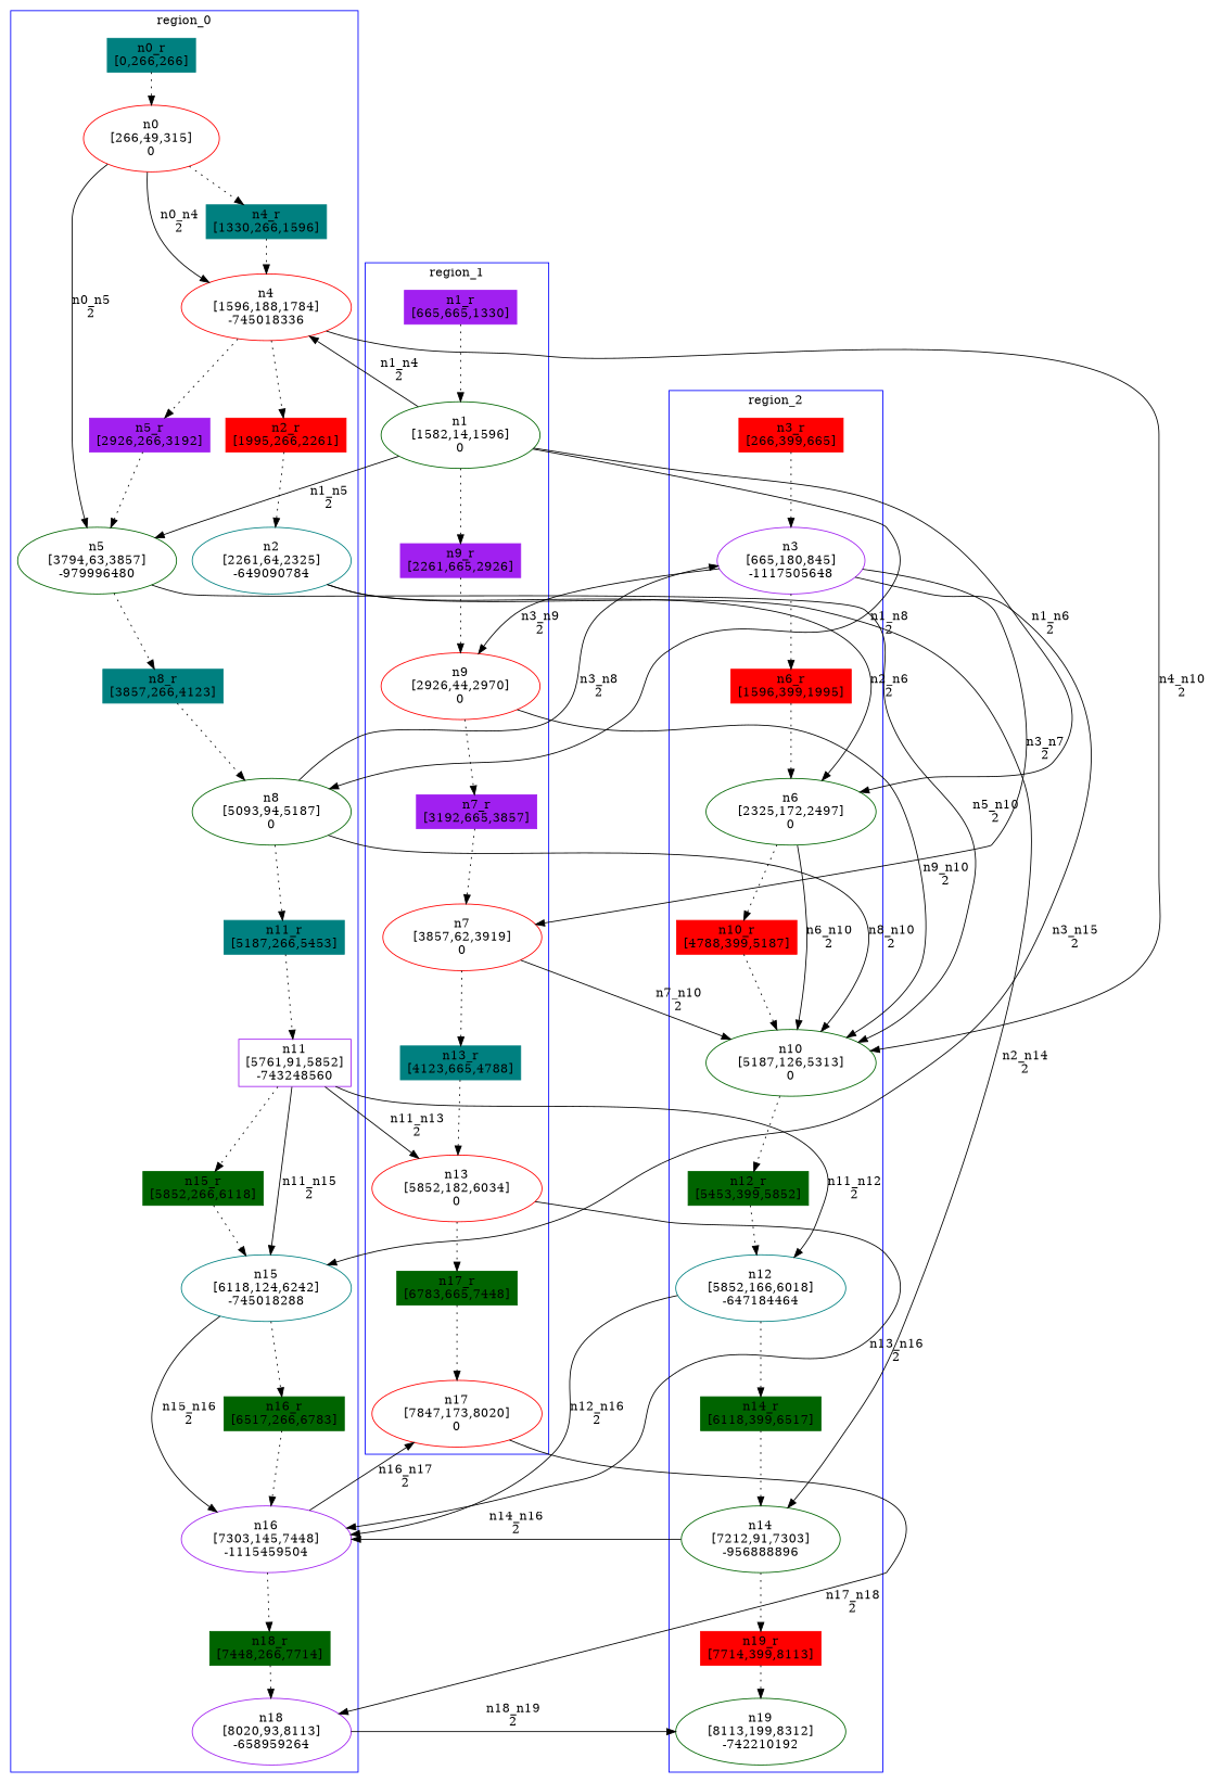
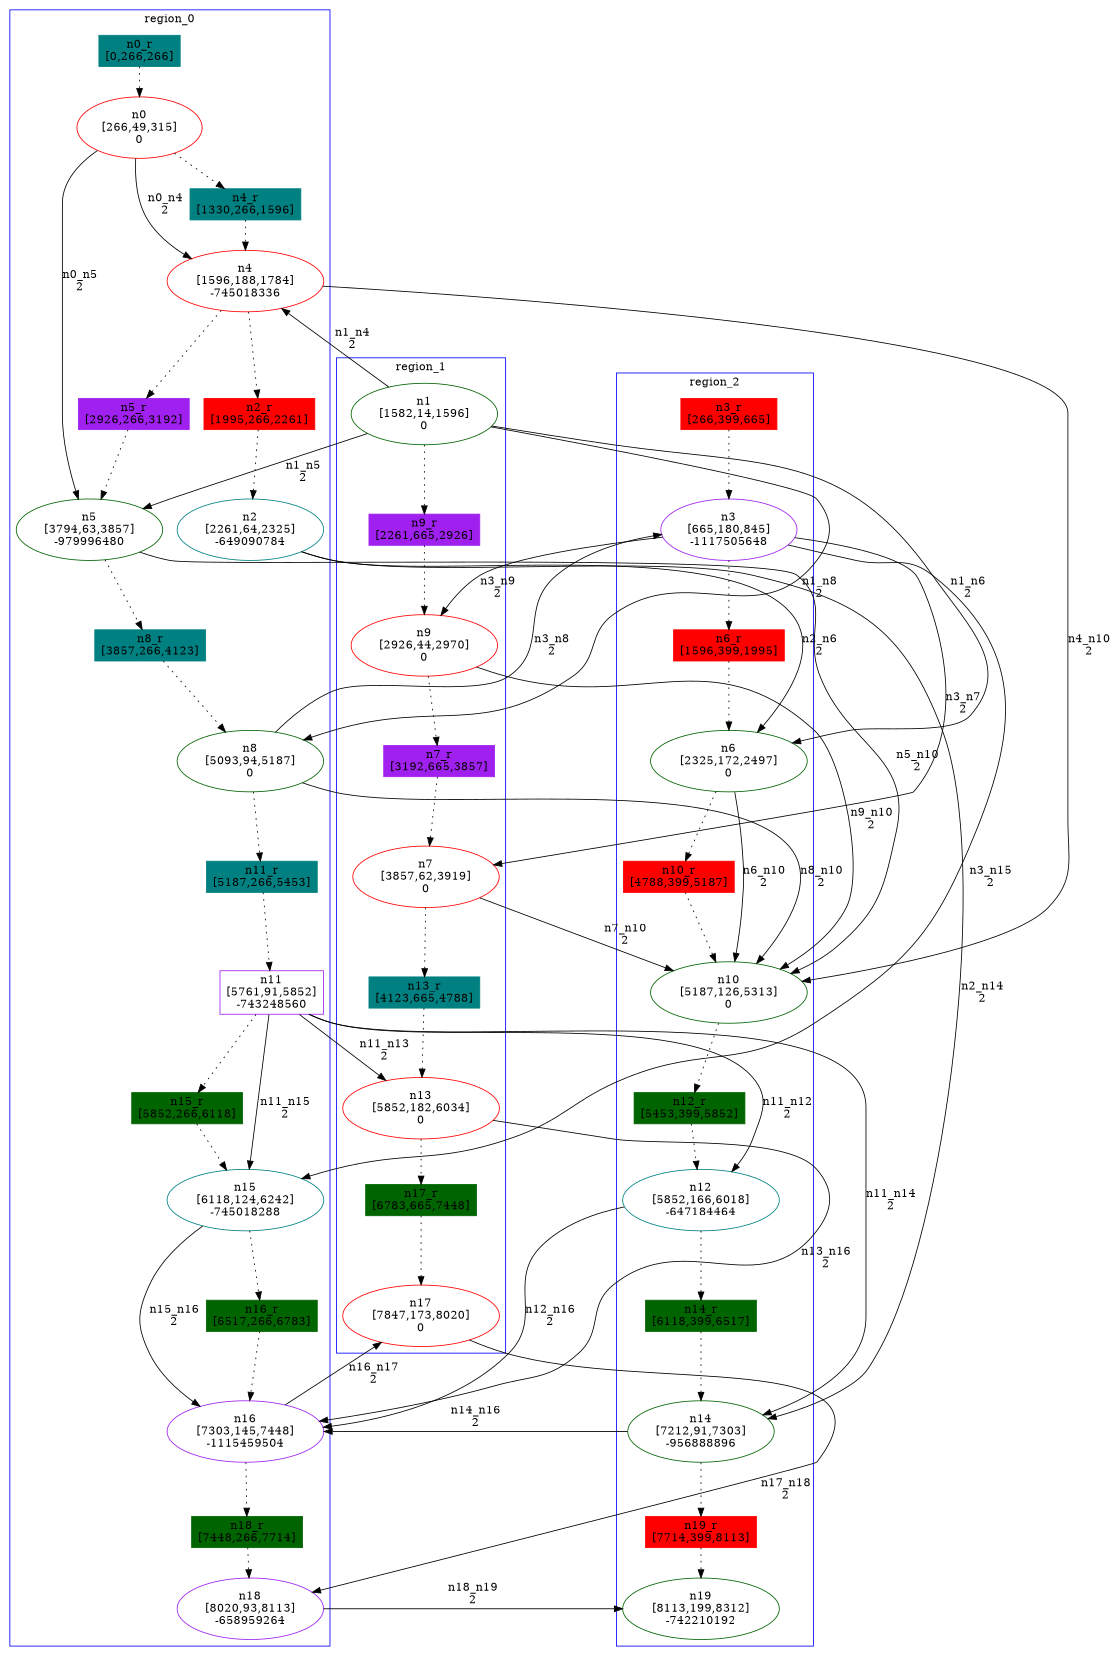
  digraph {
    node [color=darkgreen shape=box]
    edge [style=dotted]
    n1 [color=teal label="n0_r\n[0,266,266]" style=filled]
    n2 [color=red label="n0\n[266,49,315]\n0" shape=""]
    n3 [color=teal label="n4_r\n[1330,266,1596]" style=filled]
    n4 [color=red label="n4\n[1596,188,1784]\n-745018336" shape=""]
    n5 [color=red label="n2_r\n[1995,266,2261]" style=filled]
    n6 [color=teal label="n2\n[2261,64,2325]\n-649090784" shape=""]
    n7 [color=purple label="n5_r\n[2926,266,3192]" style=filled]
    n8 [label="n5\n[3794,63,3857]\n-979996480" shape=""]
    n9 [color=teal label="n8_r\n[3857,266,4123]" style=filled]
    n10 [label="n8\n[5093,94,5187]\n0" shape=""]
    n11 [color=teal label="n11_r\n[5187,266,5453]" style=filled]
    n12 [color=purple label="n11\n[5761,91,5852]\n-743248560"]
    n13 [label="n15_r\n[5852,266,6118]" style=filled]
    n14 [color=teal label="n15\n[6118,124,6242]\n-745018288" shape=""]
    n15 [label="n16_r\n[6517,266,6783]" style=filled]
    n16 [color=purple label="n16\n[7303,145,7448]\n-1115459504" shape=""]
    n17 [label="n18_r\n[7448,266,7714]" style=filled]
    n18 [color=purple label="n18\n[8020,93,8113]\n-658959264" shape=""]
-   n19 [color=purple label="n1_r\n[665,665,1330]" style=filled]
    n20 [label="n1\n[1582,14,1596]\n0" shape=""]
    n21 [color=purple label="n9_r\n[2261,665,2926]" style=filled]
    n22 [color=red label="n9\n[2926,44,2970]\n0" shape=""]
    n23 [color=purple label="n7_r\n[3192,665,3857]" style=filled]
    n24 [color=red label="n7\n[3857,62,3919]\n0" shape=""]
    n25 [color=teal label="n13_r\n[4123,665,4788]" style=filled]
    n26 [color=red label="n13\n[5852,182,6034]\n0" shape=""]
    n27 [label="n17_r\n[6783,665,7448]" style=filled]
    n28 [color=red label="n17\n[7847,173,8020]\n0" shape=""]
    n29 [color=red label="n3_r\n[266,399,665]" style=filled]
    n30 [color=purple label="n3\n[665,180,845]\n-1117505648" shape=""]
    n31 [color=red label="n6_r\n[1596,399,1995]" style=filled]
    n32 [label="n6\n[2325,172,2497]\n0" shape=""]
    n33 [color=red label="n10_r\n[4788,399,5187]" style=filled]
    n34 [label="n10\n[5187,126,5313]\n0" shape=""]
    n35 [label="n12_r\n[5453,399,5852]" style=filled]
    n36 [color=teal label="n12\n[5852,166,6018]\n-647184464" shape=""]
    n37 [label="n14_r\n[6118,399,6517]" style=filled]
    n38 [label="n14\n[7212,91,7303]\n-956888896" shape=""]
    n39 [color=red label="n19_r\n[7714,399,8113]" style=filled]
    n40 [label="n19\n[8113,199,8312]\n-742210192" shape=""]
    subgraph cluster_1 {
      color=blue
      label=region_0
      stytle=filled
      n1
      n2
      n3
      n4
      n5
      n6
      n7
      n8
      n9
      n10
      n11
      n12
      n13
      n14
      n15
      n16
      n17
      n18
    }
    subgraph cluster_2 {
      color=blue
      label=region_1
      stytle=filled
-     n19
      n20
      n21
      n22
      n23
      n24
      n25
      n26
      n27
      n28
    }
    subgraph cluster_3 {
      color=blue
      label=region_2
      stytle=filled
      n29
      n30
      n31
      n32
      n33
      n34
      n35
      n36
      n37
      n38
      n39
      n40
    }
    n1 -> n2
    n2 -> n3
    n2 -> n4 [label="n0_n4\n2" style=""]
    n2 -> n8 [label="n0_n5\n2" style=""]
    n3 -> n4
    n4 -> n5
    n4 -> n7
    n4 -> n34 [label="n4_n10\n2" style=""]
    n5 -> n6
    n6 -> n32 [label="n2_n6\n2" style=""]
    n6 -> n38 [label="n2_n14\n2" style=""]
    n7 -> n8
    n8 -> n9
    n8 -> n34 [label="n5_n10\n2" style=""]
    n9 -> n10
    n10 -> n11
    n10 -> n30 [label="n3_n8\n2" style=""]
    n10 -> n34 [label="n8_n10\n2" style=""]
    n11 -> n12
    n12 -> n13
    n12 -> n14 [label="n11_n15\n2" style=""]
    n12 -> n26 [label="n11_n13\n2" style=""]
    n12 -> n36 [label="n11_n12\n2" style=""]
+   n12 -> n38 [label="n11_n14\n2" style=""]
    n13 -> n14
    n14 -> n15
    n14 -> n16 [label="n15_n16\n2" style=""]
    n15 -> n16
    n16 -> n17
    n16 -> n28 [label="n16_n17\n2" style=""]
    n17 -> n18
    n18 -> n40 [label="n18_n19\n2" style=""]
-   n19 -> n20
    n20 -> n4 [label="n1_n4\n2" style=""]
    n20 -> n8 [label="n1_n5\n2" style=""]
    n20 -> n10 [label="n1_n8\n2" style=""]
    n20 -> n21
    n20 -> n32 [label="n1_n6\n2" style=""]
    n21 -> n22
    n22 -> n23
    n22 -> n34 [label="n9_n10\n2" style=""]
    n23 -> n24
    n24 -> n25
    n24 -> n34 [label="n7_n10\n2" style=""]
    n25 -> n26
    n26 -> n16 [label="n13_n16\n2" style=""]
    n26 -> n27
    n27 -> n28
    n28 -> n18 [label="n17_n18\n2" style=""]
    n29 -> n30
    n30 -> n14 [label="n3_n15\n2" style=""]
    n30 -> n22 [label="n3_n9\n2" style=""]
    n30 -> n24 [label="n3_n7\n2" style=""]
    n30 -> n31
    n31 -> n32
    n32 -> n33
    n32 -> n34 [label="n6_n10\n2" style=""]
    n33 -> n34
    n34 -> n35
    n35 -> n36
    n36 -> n16 [label="n12_n16\n2" style=""]
    n36 -> n37
    n37 -> n38
    n38 -> n16 [label="n14_n16\n2" style=""]
    n38 -> n39
    n39 -> n40
  }
